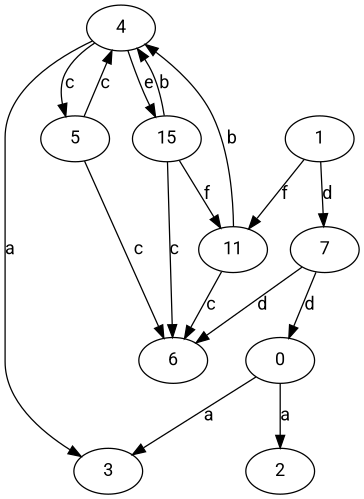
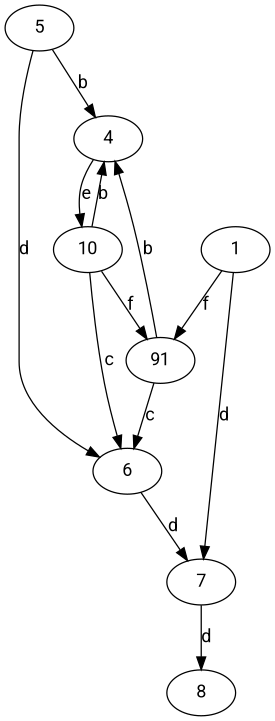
  strict digraph {
    fontname=Roboto
    node [fontname=Roboto]
    edge [fontname=Roboto]
    4
-   3
    5
-   10 [label=15]
+   10
    6
-   11
+   11 [label=91]
    7
-   0
-   2
+   0 [label=8]
    1
-   4 -> 3 [label=a]
-   4 -> 5 [label=c]
    4 -> 10 [label=e]
-   5 -> 4 [label=c]
-   5 -> 6 [label=c]
+   5 -> 4 [label=b]
+   5 -> 6 [label=d]
    10 -> 4 [label=b]
    10 -> 6 [label=c]
    10 -> 11 [label=f]
-   7 -> 6 [label=d]
+   6 -> 7 [label=d]
    11 -> 4 [label=b]
    11 -> 6 [label=c]
    7 -> 0 [label=d]
-   0 -> 3 [label=a]
-   0 -> 2 [label=a]
    1 -> 11 [label=f]
    1 -> 7 [label=d]
  }
